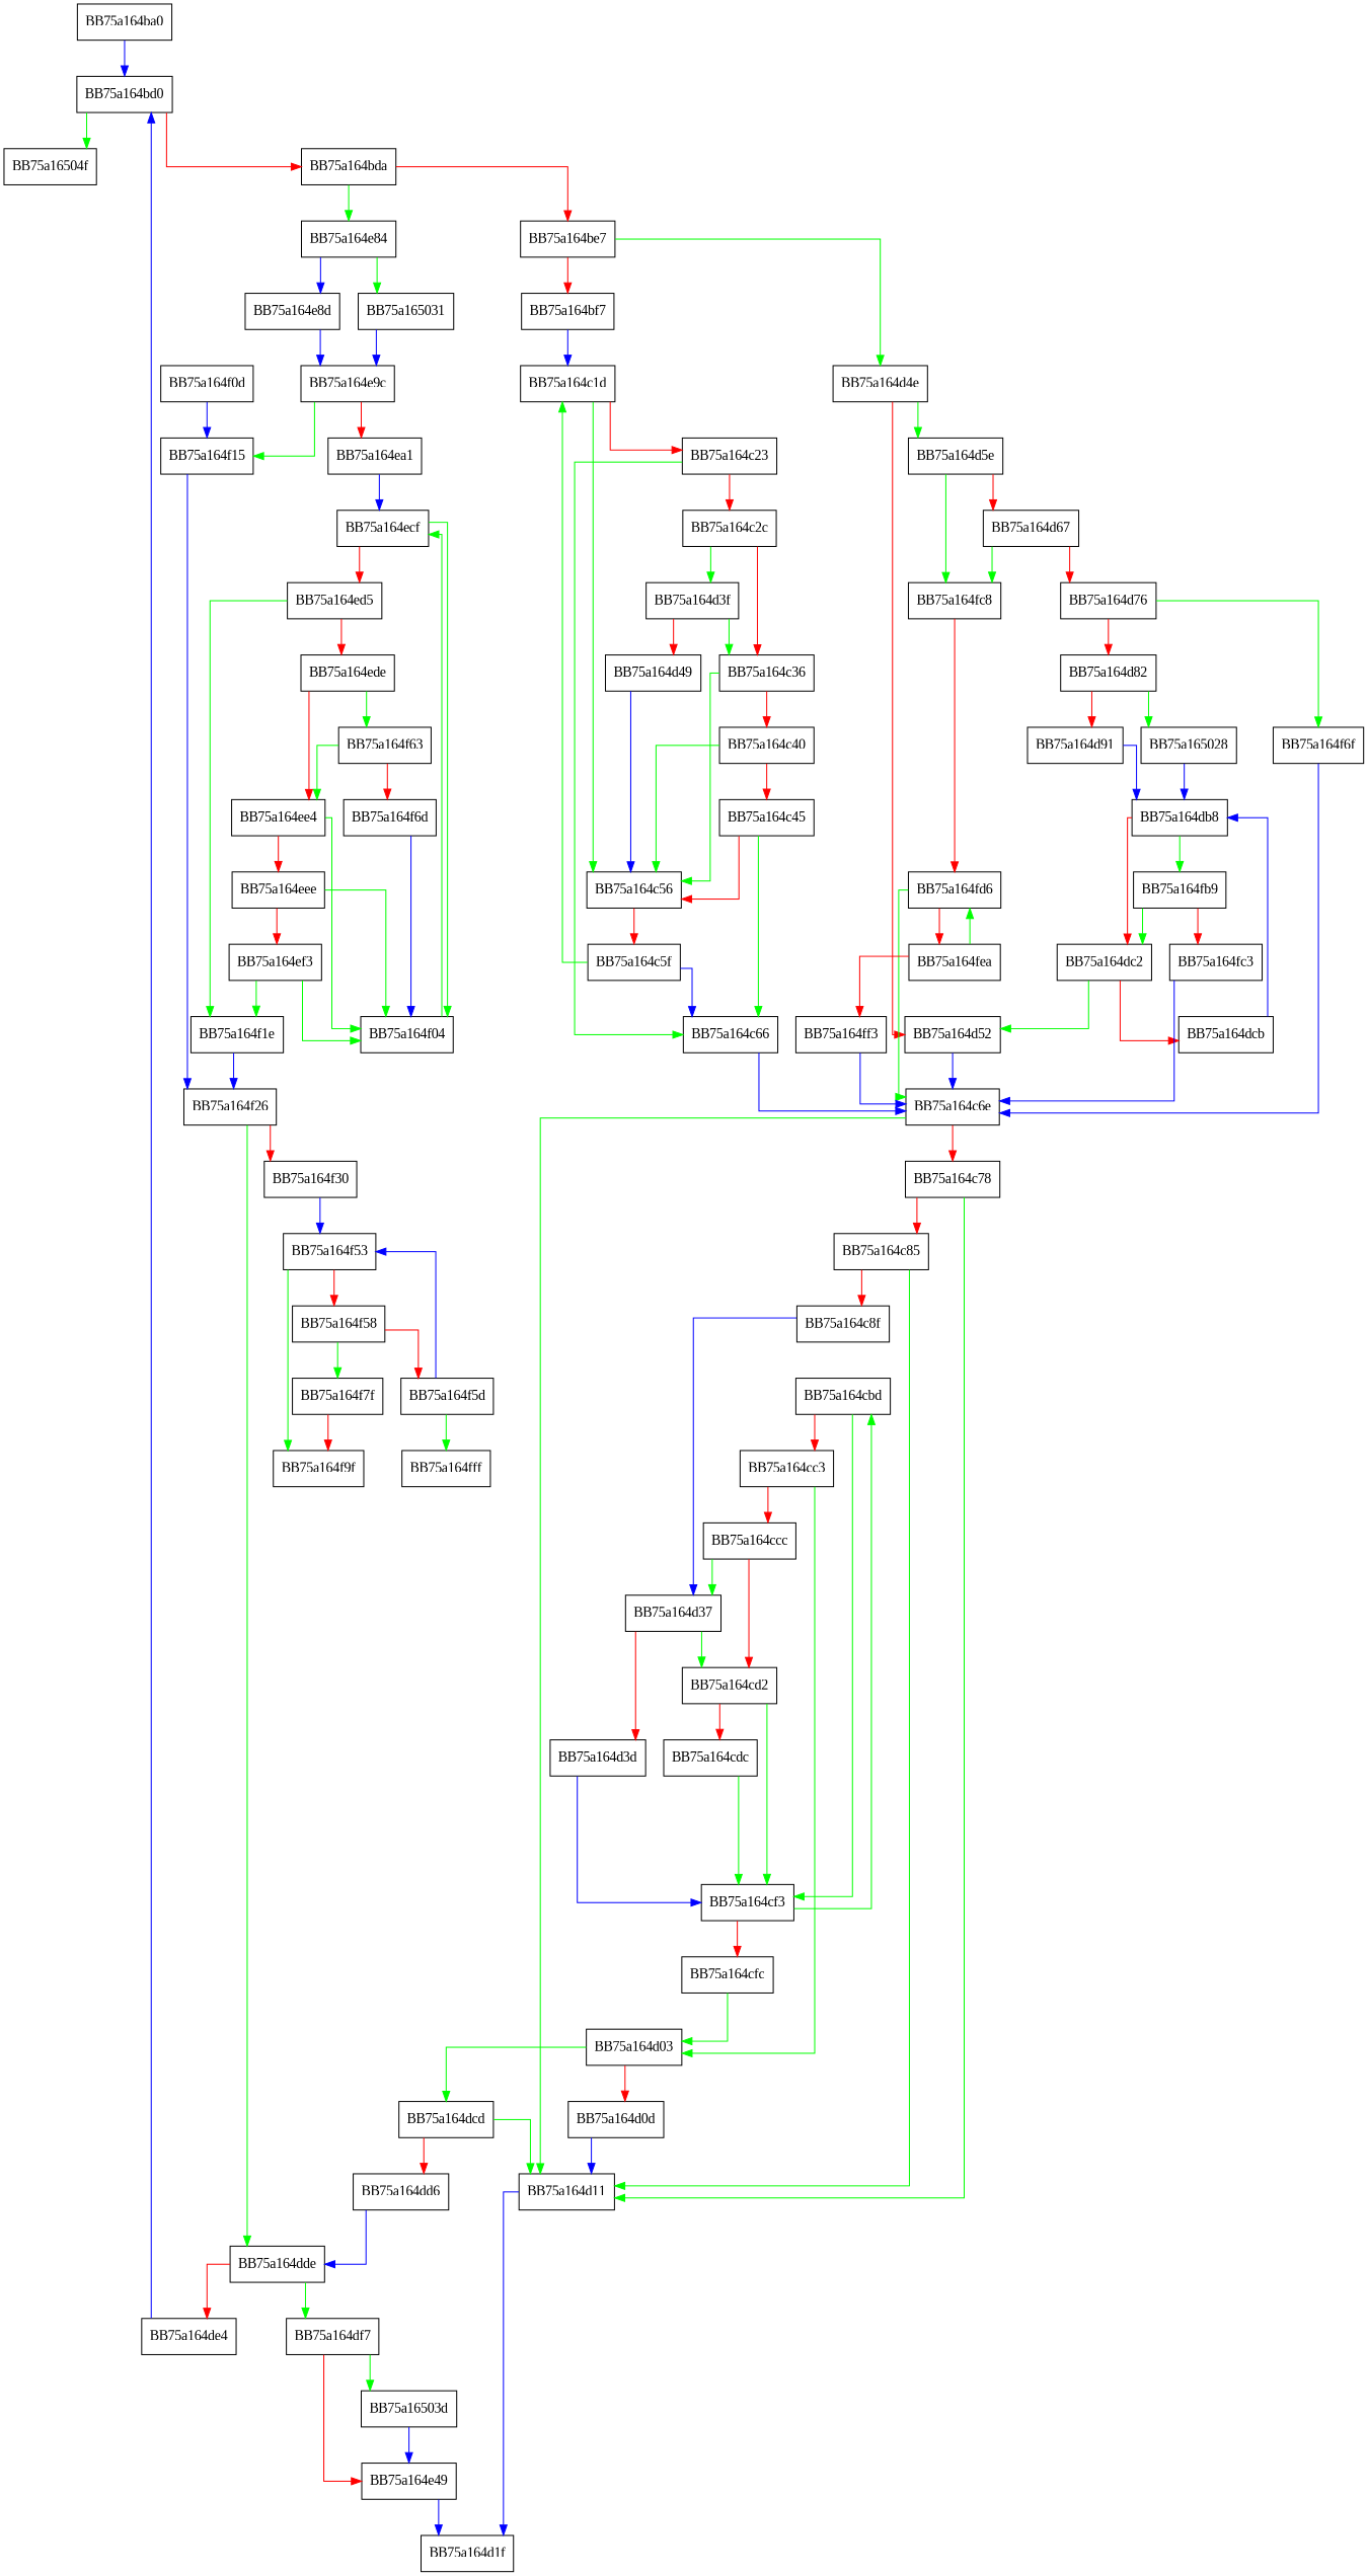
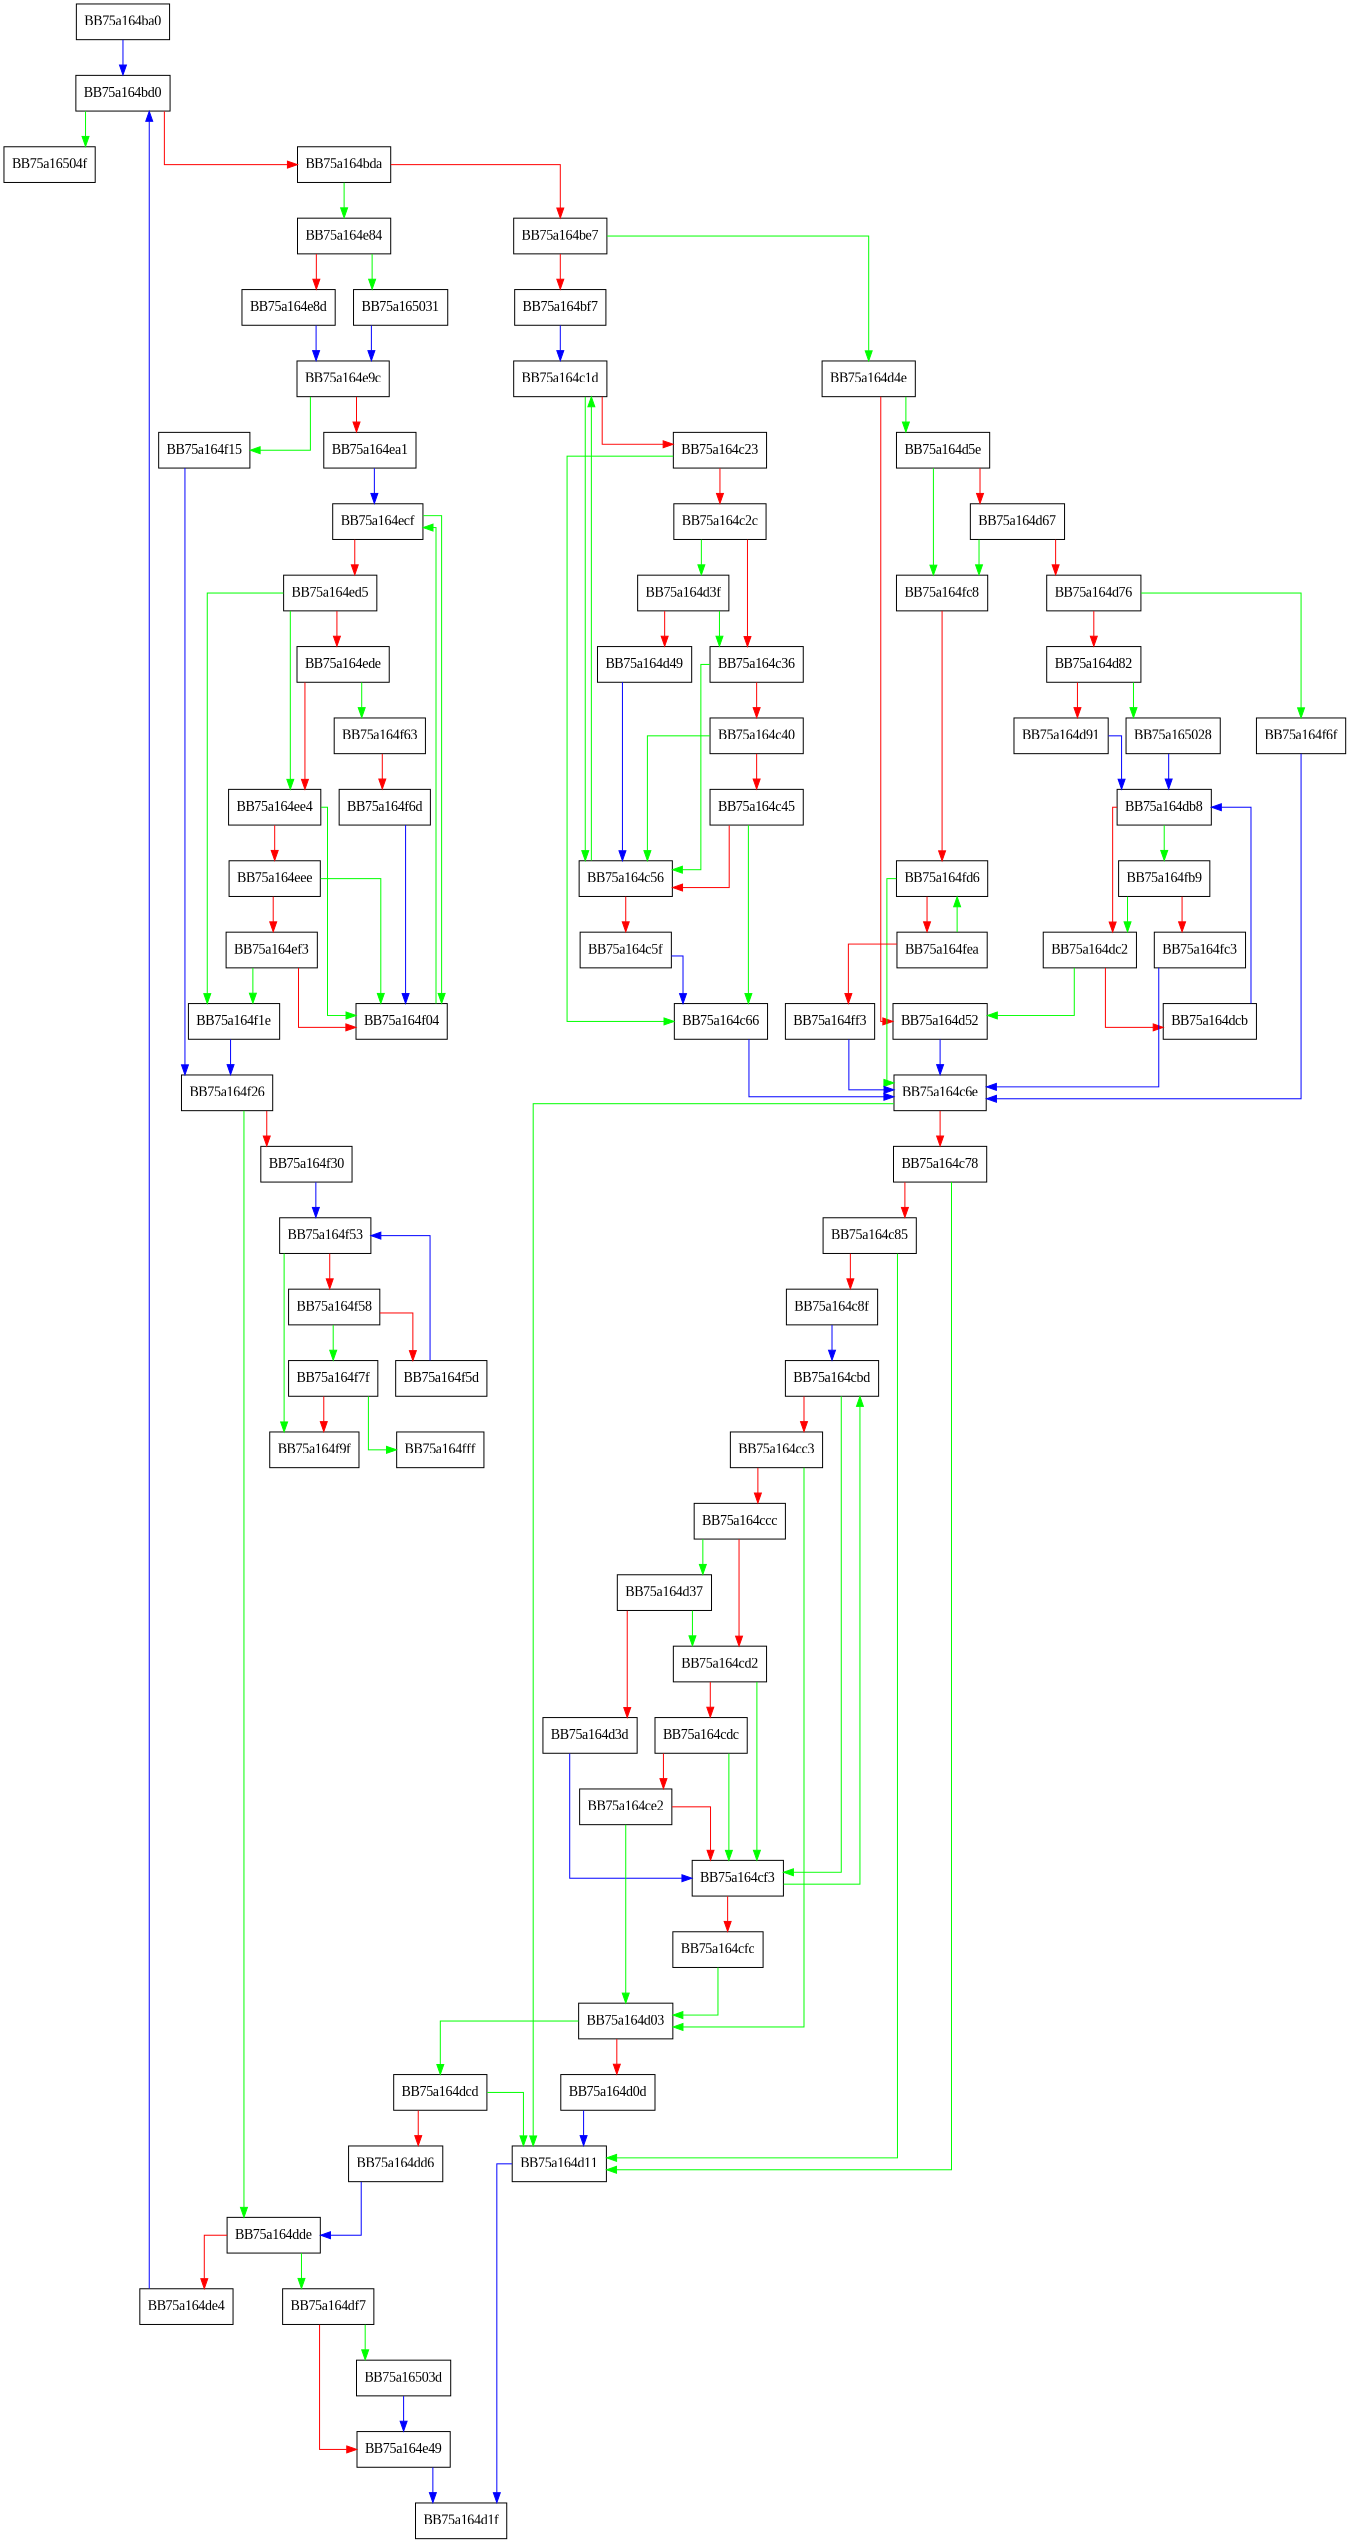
  digraph {
    fontname="Liberation Serif"
    splines=ortho
    node [fontname="Liberation Serif" shape=box]
    edge [color=green fontname="Liberation Serif"]
    BB75a164ba0
    BB75a164bd0
    BB75a16504f
    BB75a164bda
    BB75a164e84
    BB75a164be7
    BB75a165031
    BB75a164e8d
    BB75a164d4e
    BB75a164bf7
    BB75a164e9c
    BB75a164d5e
    BB75a164d52
    BB75a164c1d
    BB75a164fc8
    BB75a164d67
    BB75a164c6e
    BB75a164c56
    BB75a164c23
    BB75a164c5f
    BB75a164c66
    BB75a164c2c
    BB75a164d3f
    BB75a164c36
    BB75a164d11
    BB75a164c78
    BB75a164d49
    BB75a164c40
    BB75a164c45
    BB75a164d1f
    BB75a164c85
    BB75a164c8f
    BB75a164cbd
    BB75a164cf3
    BB75a164cc3
    BB75a164cfc
    BB75a164d03
    BB75a164ccc
    BB75a164dcd
    BB75a164d0d
    BB75a164d37
    BB75a164cd2
    BB75a164dd6
    BB75a164d3d
    BB75a164cdc
+   BB75a164ce2
    BB75a164dde
    BB75a164fd6
    BB75a164d76
    BB75a164fea
    BB75a164f6f
    BB75a164d82
    BB75a165028
    BB75a164d91
    BB75a164db8
    BB75a164fb9
    BB75a164dc2
    BB75a164fc3
    BB75a164dcb
    BB75a164df7
    BB75a164de4
    BB75a16503d
    BB75a164e49
    BB75a164f15
    BB75a164ea1
    BB75a164f26
    BB75a164ecf
    BB75a164f30
    BB75a164f04
    BB75a164ed5
    BB75a164f1e
    BB75a164ede
-   BB75a164f0d
    BB75a164f63
    BB75a164ee4
    BB75a164f6d
    BB75a164eee
    BB75a164ef3
    BB75a164f53
    BB75a164f9f
    BB75a164f58
    BB75a164f7f
    BB75a164f5d
    BB75a164fff
    BB75a164ff3
    BB75a164ba0 -> BB75a164bd0 [color=blue]
    BB75a164bd0 -> BB75a16504f
    BB75a164bd0 -> BB75a164bda [color=red]
    BB75a164bda -> BB75a164e84
    BB75a164bda -> BB75a164be7 [color=red]
    BB75a164e84 -> BB75a165031
-   BB75a164e84 -> BB75a164e8d [color=blue]
+   BB75a164e84 -> BB75a164e8d [color=red]
    BB75a164be7 -> BB75a164d4e
    BB75a164be7 -> BB75a164bf7 [color=red]
    BB75a165031 -> BB75a164e9c [color=blue]
    BB75a164e8d -> BB75a164e9c [color=blue]
    BB75a164d4e -> BB75a164d5e
    BB75a164d4e -> BB75a164d52 [color=red]
    BB75a164bf7 -> BB75a164c1d [color=blue]
    BB75a164e9c -> BB75a164f15
    BB75a164e9c -> BB75a164ea1 [color=red]
    BB75a164d5e -> BB75a164fc8
    BB75a164d5e -> BB75a164d67 [color=red]
    BB75a164d52 -> BB75a164c6e [color=blue]
    BB75a164c1d -> BB75a164c56
    BB75a164c1d -> BB75a164c23 [color=red]
    BB75a164fc8 -> BB75a164fd6 [color=red]
    BB75a164d67 -> BB75a164fc8
    BB75a164d67 -> BB75a164d76 [color=red]
    BB75a164c6e -> BB75a164d11
    BB75a164c6e -> BB75a164c78 [color=red]
-   BB75a164c5f -> BB75a164c1d
+   BB75a164c56 -> BB75a164c1d
    BB75a164c56 -> BB75a164c5f [color=red]
    BB75a164c23 -> BB75a164c66
    BB75a164c23 -> BB75a164c2c [color=red]
    BB75a164c5f -> BB75a164c66 [color=blue]
    BB75a164c66 -> BB75a164c6e [color=blue]
    BB75a164c2c -> BB75a164d3f
    BB75a164c2c -> BB75a164c36 [color=red]
    BB75a164d3f -> BB75a164c36
    BB75a164d3f -> BB75a164d49 [color=red]
    BB75a164c36 -> BB75a164c56
    BB75a164c36 -> BB75a164c40 [color=red]
    BB75a164d11 -> BB75a164d1f [color=blue]
    BB75a164c78 -> BB75a164d11
    BB75a164c78 -> BB75a164c85 [color=red]
    BB75a164d49 -> BB75a164c56 [color=blue]
    BB75a164c40 -> BB75a164c56
    BB75a164c40 -> BB75a164c45 [color=red]
    BB75a164c45 -> BB75a164c56 [color=red]
    BB75a164c45 -> BB75a164c66
    BB75a164c85 -> BB75a164d11
    BB75a164c85 -> BB75a164c8f [color=red]
-   BB75a164c8f -> BB75a164d37 [color=blue]
+   BB75a164c8f -> BB75a164cbd [color=blue]
    BB75a164cbd -> BB75a164cf3
    BB75a164cbd -> BB75a164cc3 [color=red]
    BB75a164cf3 -> BB75a164cbd
    BB75a164cf3 -> BB75a164cfc [color=red]
    BB75a164cc3 -> BB75a164d03
    BB75a164cc3 -> BB75a164ccc [color=red]
    BB75a164cfc -> BB75a164d03
    BB75a164d03 -> BB75a164dcd
    BB75a164d03 -> BB75a164d0d [color=red]
    BB75a164ccc -> BB75a164d37
    BB75a164ccc -> BB75a164cd2 [color=red]
    BB75a164dcd -> BB75a164d11
    BB75a164dcd -> BB75a164dd6 [color=red]
    BB75a164d0d -> BB75a164d11 [color=blue]
    BB75a164d37 -> BB75a164cd2
    BB75a164d37 -> BB75a164d3d [color=red]
    BB75a164cd2 -> BB75a164cf3
    BB75a164cd2 -> BB75a164cdc [color=red]
    BB75a164dd6 -> BB75a164dde [color=blue]
    BB75a164d3d -> BB75a164cf3 [color=blue]
    BB75a164cdc -> BB75a164cf3
+   BB75a164cdc -> BB75a164ce2 [color=red]
+   BB75a164ce2 -> BB75a164cf3 [color=red]
+   BB75a164ce2 -> BB75a164d03
    BB75a164dde -> BB75a164df7
    BB75a164dde -> BB75a164de4 [color=red]
    BB75a164fd6 -> BB75a164c6e
    BB75a164fd6 -> BB75a164fea [color=red]
    BB75a164d76 -> BB75a164f6f
    BB75a164d76 -> BB75a164d82 [color=red]
    BB75a164fea -> BB75a164fd6
    BB75a164fea -> BB75a164ff3 [color=red]
    BB75a164f6f -> BB75a164c6e [color=blue]
    BB75a164d82 -> BB75a165028
    BB75a164d82 -> BB75a164d91 [color=red]
    BB75a165028 -> BB75a164db8 [color=blue]
    BB75a164d91 -> BB75a164db8 [color=blue]
    BB75a164db8 -> BB75a164fb9
    BB75a164db8 -> BB75a164dc2 [color=red]
    BB75a164fb9 -> BB75a164dc2
    BB75a164fb9 -> BB75a164fc3 [color=red]
    BB75a164dc2 -> BB75a164d52
    BB75a164dc2 -> BB75a164dcb [color=red]
    BB75a164fc3 -> BB75a164c6e [color=blue]
    BB75a164dcb -> BB75a164db8 [color=blue]
    BB75a164df7 -> BB75a16503d
    BB75a164df7 -> BB75a164e49 [color=red]
    BB75a164de4 -> BB75a164bd0 [color=blue]
    BB75a16503d -> BB75a164e49 [color=blue]
    BB75a164e49 -> BB75a164d1f [color=blue]
    BB75a164f15 -> BB75a164f26 [color=blue]
    BB75a164ea1 -> BB75a164ecf [color=blue]
    BB75a164f26 -> BB75a164dde
    BB75a164f26 -> BB75a164f30 [color=red]
    BB75a164ecf -> BB75a164f04
    BB75a164ecf -> BB75a164ed5 [color=red]
    BB75a164f30 -> BB75a164f53 [color=blue]
    BB75a164f04 -> BB75a164ecf
    BB75a164ed5 -> BB75a164f1e
    BB75a164ed5 -> BB75a164ede [color=red]
    BB75a164f1e -> BB75a164f26 [color=blue]
    BB75a164ede -> BB75a164f63
    BB75a164ede -> BB75a164ee4 [color=red]
-   BB75a164f0d -> BB75a164f15 [color=blue]
-   BB75a164f63 -> BB75a164ee4
+   BB75a164ed5 -> BB75a164ee4
    BB75a164f63 -> BB75a164f6d [color=red]
    BB75a164ee4 -> BB75a164f04
    BB75a164ee4 -> BB75a164eee [color=red]
    BB75a164f6d -> BB75a164f04 [color=blue]
    BB75a164eee -> BB75a164f04
    BB75a164eee -> BB75a164ef3 [color=red]
-   BB75a164ef3 -> BB75a164f04
+   BB75a164ef3 -> BB75a164f04 [color=red]
    BB75a164ef3 -> BB75a164f1e
    BB75a164f53 -> BB75a164f9f
    BB75a164f53 -> BB75a164f58 [color=red]
    BB75a164f58 -> BB75a164f7f
    BB75a164f58 -> BB75a164f5d [color=red]
    BB75a164f7f -> BB75a164f9f [color=red]
-   BB75a164f5d -> BB75a164fff
+   BB75a164f7f -> BB75a164fff
    BB75a164f5d -> BB75a164f53 [color=blue]
    BB75a164ff3 -> BB75a164c6e [color=blue]
  }
